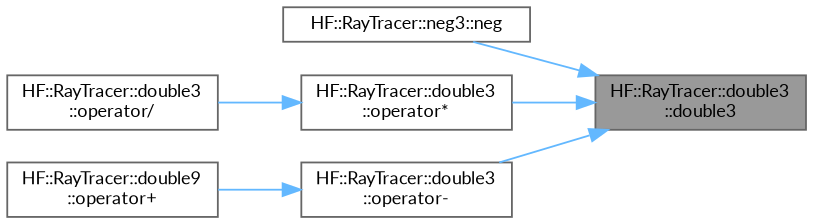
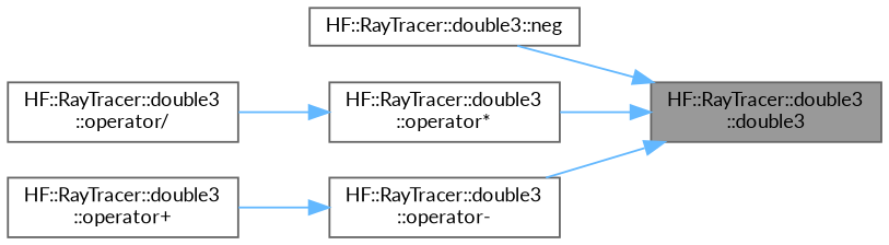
  digraph {
    fontname=Lato
    rankdir=RL
    node [color=grey40 fillcolor=white fontname=Lato fontsize=10 shape=box style=filled]
    edge [color=steelblue1 dir=back fontname=Lato fontsize=10 labelfontname=Helvetica labelfontsize=10 style=solid]
    n1 [color=gray40 fillcolor=grey60 fontcolor=black height=0.2 label="HF::RayTracer::double3\l::double3" width=0.4]
-   n2 [height=0.2 label="HF::RayTracer::neg3::neg" width=0.4]
+   n2 [height=0.2 label="HF::RayTracer::double3::neg" width=0.4]
    n3 [height=0.2 label="HF::RayTracer::double3\l::operator*" width=0.4]
    n4 [height=0.2 label="HF::RayTracer::double3\l::operator-" width=0.4]
    n5 [height=0.2 label="HF::RayTracer::double3\l::operator/" width=0.4]
-   n6 [height=0.2 label="HF::RayTracer::double9\l::operator+" width=0.4]
+   n6 [height=0.2 label="HF::RayTracer::double3\l::operator+" width=0.4]
    n1 -> n2
    n1 -> n3
    n1 -> n4
    n3 -> n5
    n4 -> n6
  }
